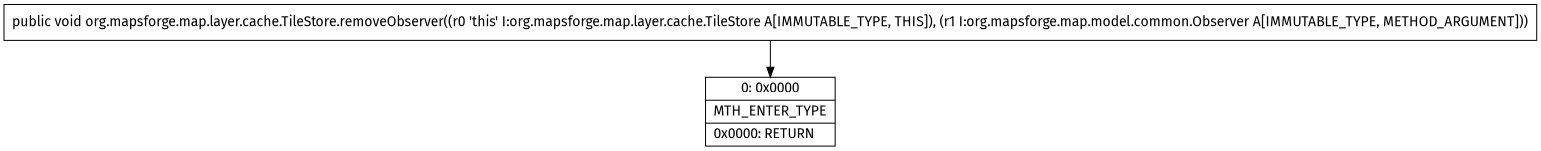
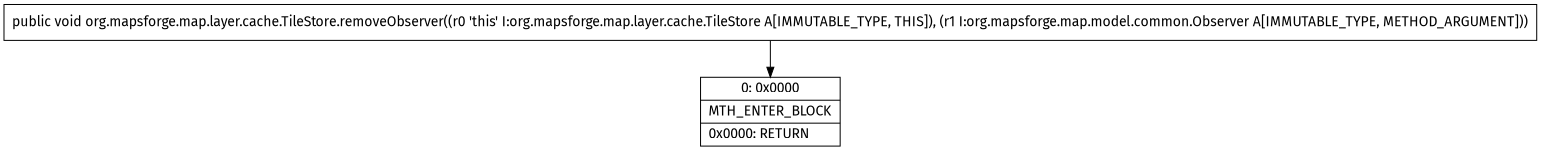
  digraph {
    fontname="Fira Sans"
    node [shape=record fontname="Fira Sans"]
-   n1 [label="{0\:\ 0x0000|MTH_ENTER_TYPE\l|0x0000: RETURN   \l}"]
+   n1 [label="{0\:\ 0x0000|MTH_ENTER_BLOCK\l|0x0000: RETURN   \l}"]
    n2 [label="{public void org.mapsforge.map.layer.cache.TileStore.removeObserver((r0 'this' I:org.mapsforge.map.layer.cache.TileStore A[IMMUTABLE_TYPE, THIS]), (r1 I:org.mapsforge.map.model.common.Observer A[IMMUTABLE_TYPE, METHOD_ARGUMENT])) }"]
    n2 -> n1 [fontname="Fira Sans"]
  }
